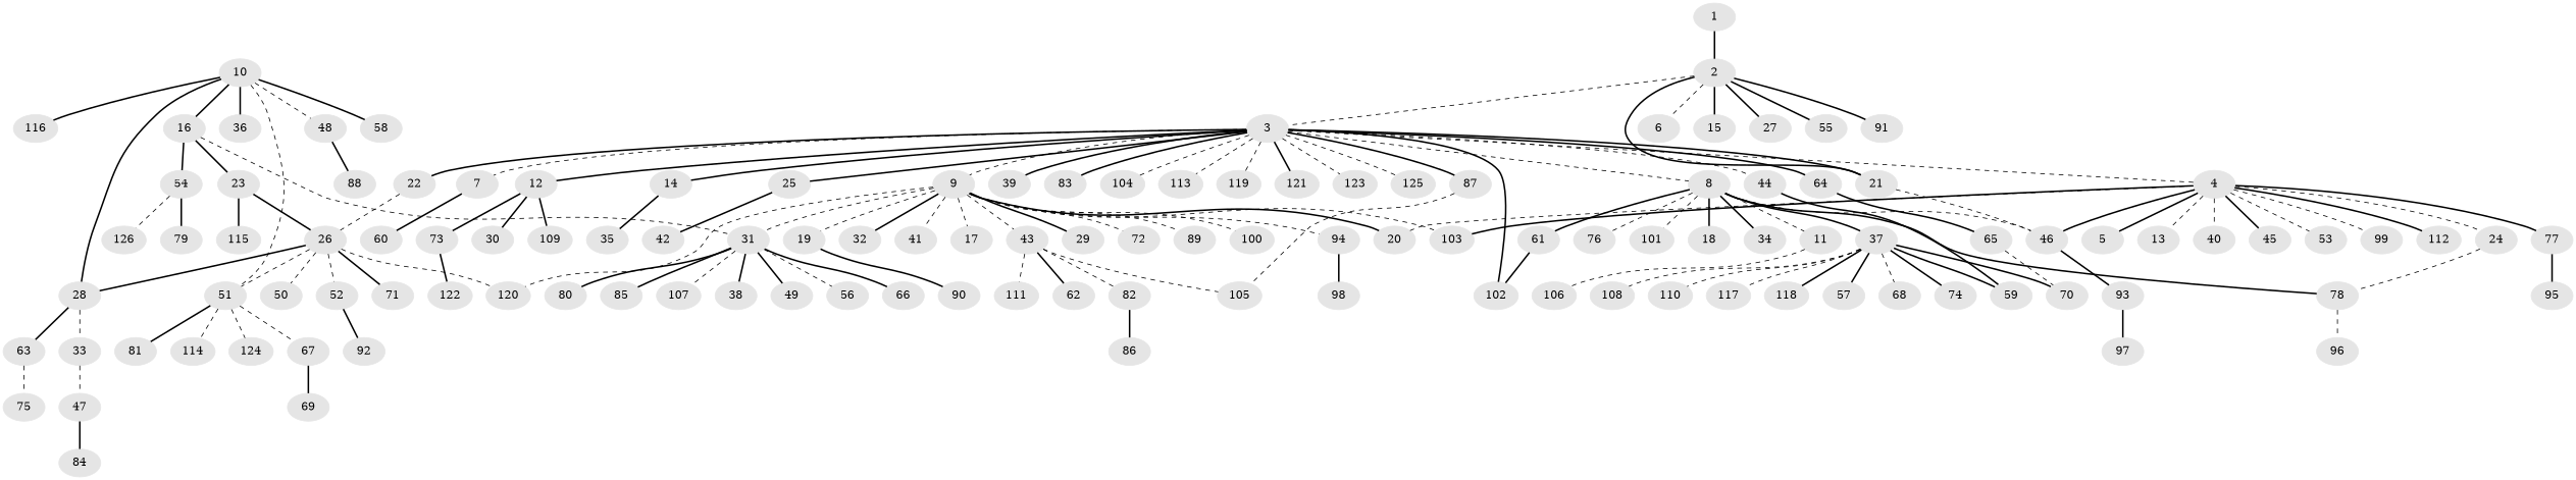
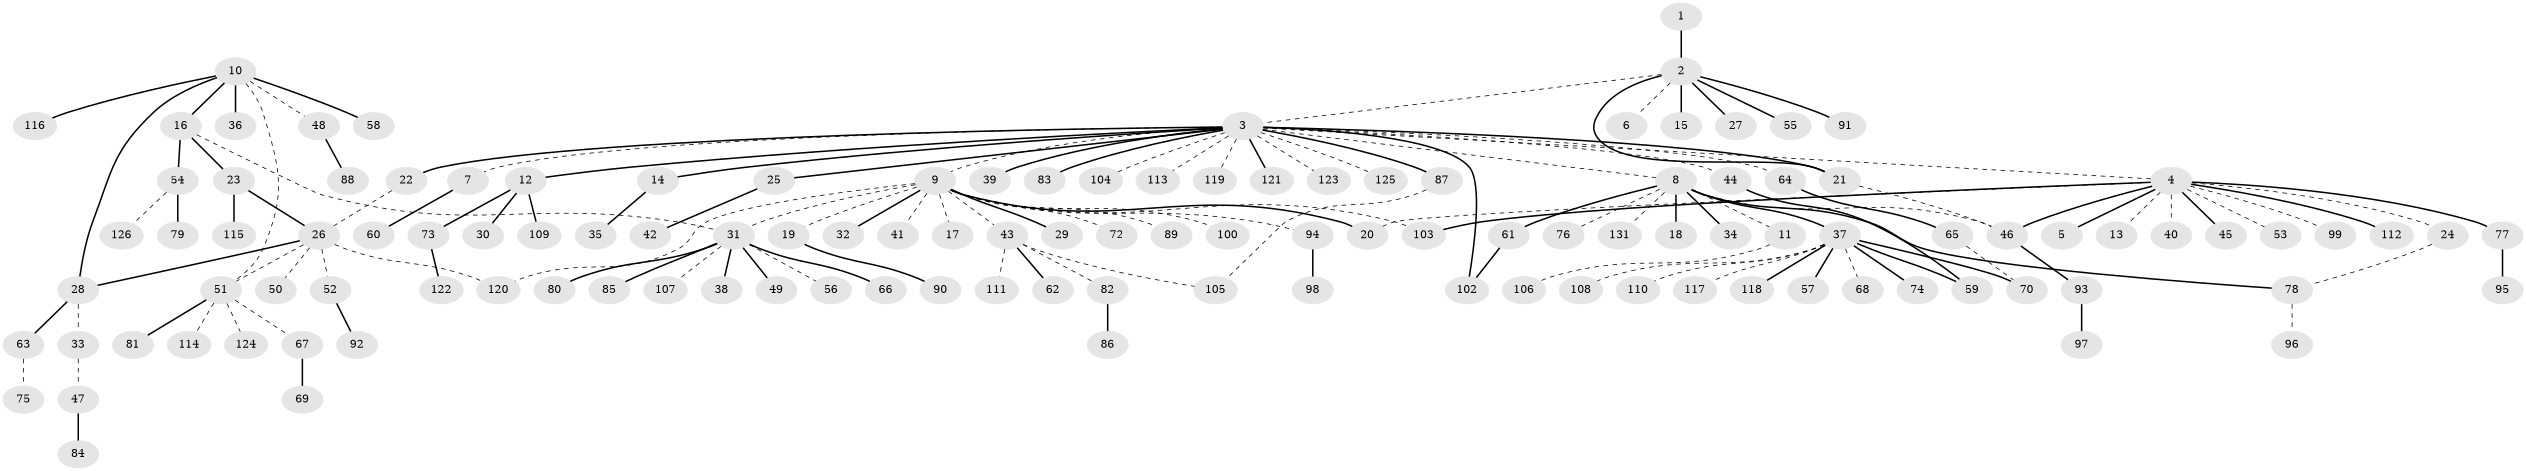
  graph {
    node [color=gray90 style=filled]
    edge [style=bold]
    1
    2
    3
    6
    15
    21
    27
    55
    91
    4
    7
    8
    9
    12
    14
    22
    25
    39
    44
    64
    83
    87
    102
    104
    113
    119
    121
    123
    125
    46
    5
    13
    20
    24
    40
    45
    53
    77
    99
    103
    112
    60
    11
    18
    34
    37
    61
    76
    78
-   101
+   101 [label=131]
    17
    19
    29
    31
    32
    41
    43
    72
    89
    94
    100
    120
    30
    73
    109
    35
    26
    42
    59
    65
    105
    10
    16
    28
    36
    48
    51
    58
    116
    93
    95
    106
    57
    68
    70
    74
    108
    110
    117
    118
    96
    90
    38
    49
    56
    66
    80
    85
    107
    62
    82
    111
    98
    23
    54
    33
    63
    88
    67
    81
    114
    124
    122
    115
    79
    126
    50
    52
-   71
    92
    47
    75
    84
    86
    97
    69
    1 -- 2
    2 -- 3 [style=dashed]
    2 -- 6 [style=dashed]
    2 -- 15
    2 -- 21
    2 -- 27
    2 -- 55
    2 -- 91
    3 -- 21
    3 -- 4 [style=dashed]
    3 -- 7 [style=dashed]
    3 -- 8 [style=dashed]
    3 -- 9 [style=dashed]
    3 -- 12
    3 -- 14
    3 -- 22
    3 -- 25
    3 -- 39
    3 -- 44 [style=dashed]
-   3 -- 64
+   3 -- 64 [style=dashed]
    3 -- 83
    3 -- 87
    3 -- 102
    3 -- 104 [style=dashed]
    3 -- 113 [style=dashed]
    3 -- 119 [style=dashed]
    3 -- 121
    3 -- 123 [style=dashed]
    3 -- 125 [style=dashed]
    21 -- 46 [style=dashed]
    4 -- 46
    4 -- 5
    4 -- 13 [style=dashed]
    4 -- 20 [style=dashed]
    4 -- 24 [style=dashed]
    4 -- 40 [style=dashed]
    4 -- 45
    4 -- 53 [style=dashed]
    4 -- 77
    4 -- 99 [style=dashed]
    4 -- 103
    4 -- 112
    7 -- 60
    8 -- 46 [style=dashed]
    8 -- 11 [style=dashed]
    8 -- 18
    8 -- 34
    8 -- 37
    8 -- 61
    8 -- 76 [style=dashed]
    8 -- 78
    8 -- 101 [style=dashed]
    9 -- 20
    9 -- 103 [style=dashed]
    9 -- 17 [style=dashed]
    9 -- 19 [style=dashed]
    9 -- 29
    9 -- 31 [style=dashed]
    9 -- 32
    9 -- 41 [style=dashed]
    9 -- 43 [style=dashed]
    9 -- 72 [style=dashed]
    9 -- 89 [style=dashed]
    9 -- 94 [style=dashed]
    9 -- 100 [style=dashed]
    9 -- 120 [style=dashed]
    12 -- 30
    12 -- 73
    12 -- 109
    14 -- 35
    22 -- 26 [style=dashed]
    25 -- 42
    44 -- 59
    64 -- 65
    87 -- 105 [style=dashed]
    46 -- 93
    24 -- 78 [style=dashed]
    77 -- 95
    11 -- 106 [style=dashed]
    37 -- 59
    37 -- 57
    37 -- 68 [style=dashed]
    37 -- 70
    37 -- 74
    37 -- 108 [style=dashed]
    37 -- 110 [style=dashed]
    37 -- 117 [style=dashed]
    37 -- 118
    61 -- 102
    78 -- 96 [style=dashed]
    19 -- 90
    31 -- 38
    31 -- 49
    31 -- 56 [style=dashed]
    31 -- 66
    31 -- 80
    31 -- 85
    31 -- 107 [style=dashed]
    43 -- 105 [style=dashed]
    43 -- 62
    43 -- 82 [style=dashed]
    43 -- 111 [style=dashed]
    94 -- 98
    73 -- 122
    26 -- 120 [style=dashed]
    26 -- 28
    26 -- 51 [style=dashed]
    26 -- 50 [style=dashed]
    26 -- 52 [style=dashed]
-   26 -- 71
    65 -- 70 [style=dashed]
    10 -- 16
    10 -- 28
    10 -- 36
    10 -- 48 [style=dashed]
    10 -- 51 [style=dashed]
    10 -- 58
    10 -- 116
    16 -- 31 [style=dashed]
    16 -- 23
    16 -- 54
    28 -- 33 [style=dashed]
    28 -- 63
    48 -- 88
    51 -- 67 [style=dashed]
    51 -- 81
    51 -- 114 [style=dashed]
    51 -- 124 [style=dashed]
    93 -- 97
    82 -- 86
    23 -- 26
    23 -- 115
    54 -- 79
    54 -- 126 [style=dashed]
    33 -- 47 [style=dashed]
    63 -- 75 [style=dashed]
    67 -- 69
    52 -- 92
    47 -- 84
  }
